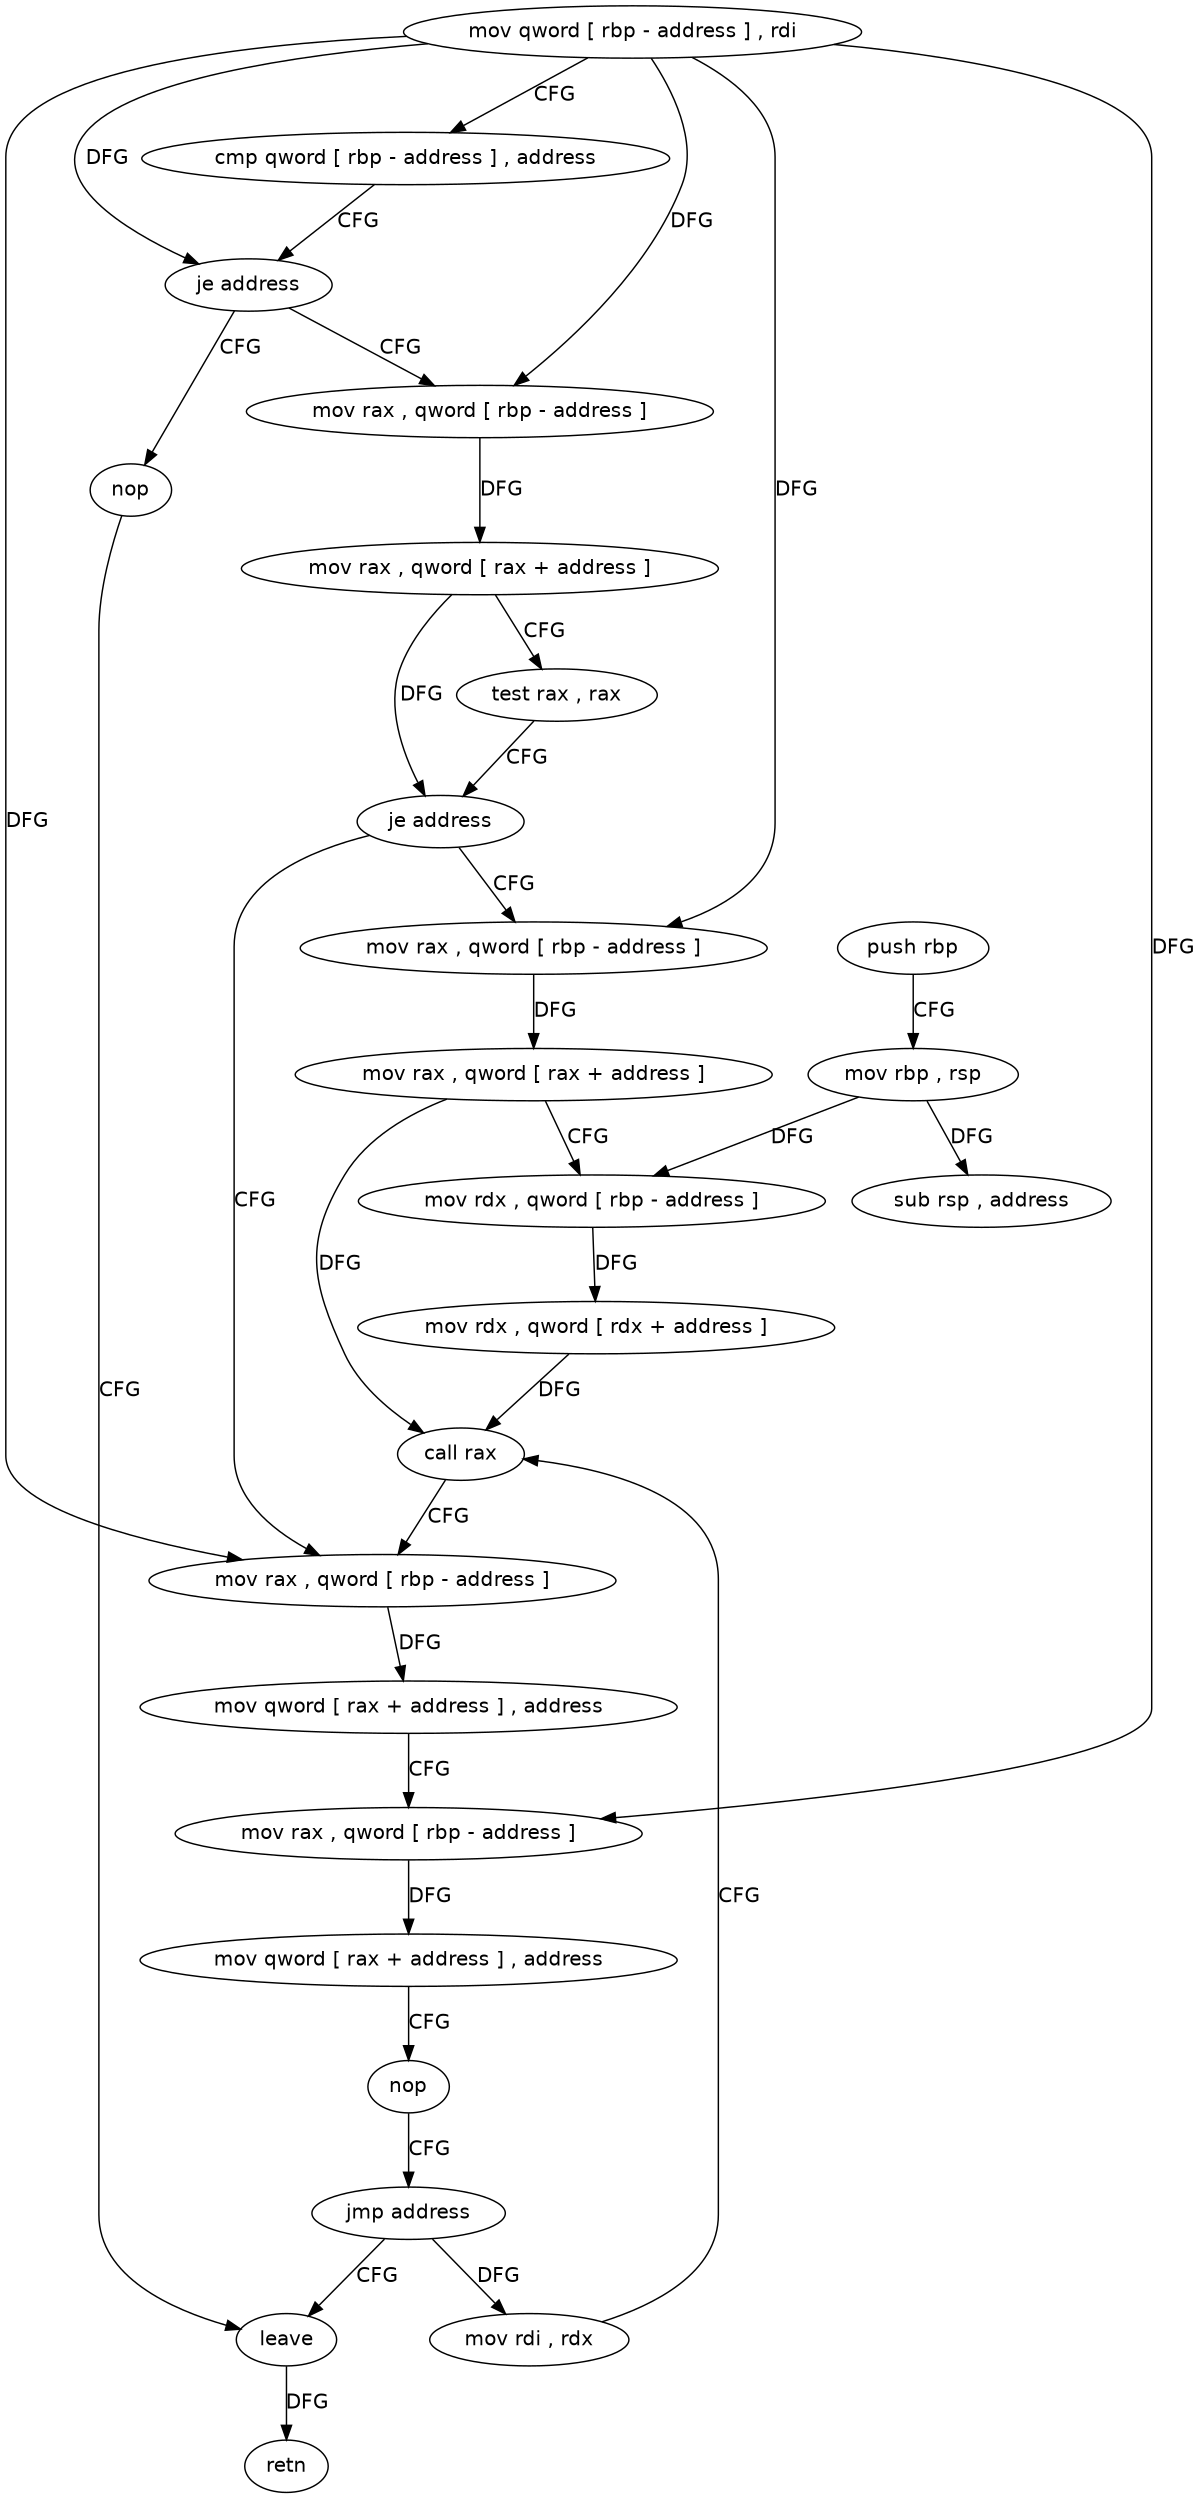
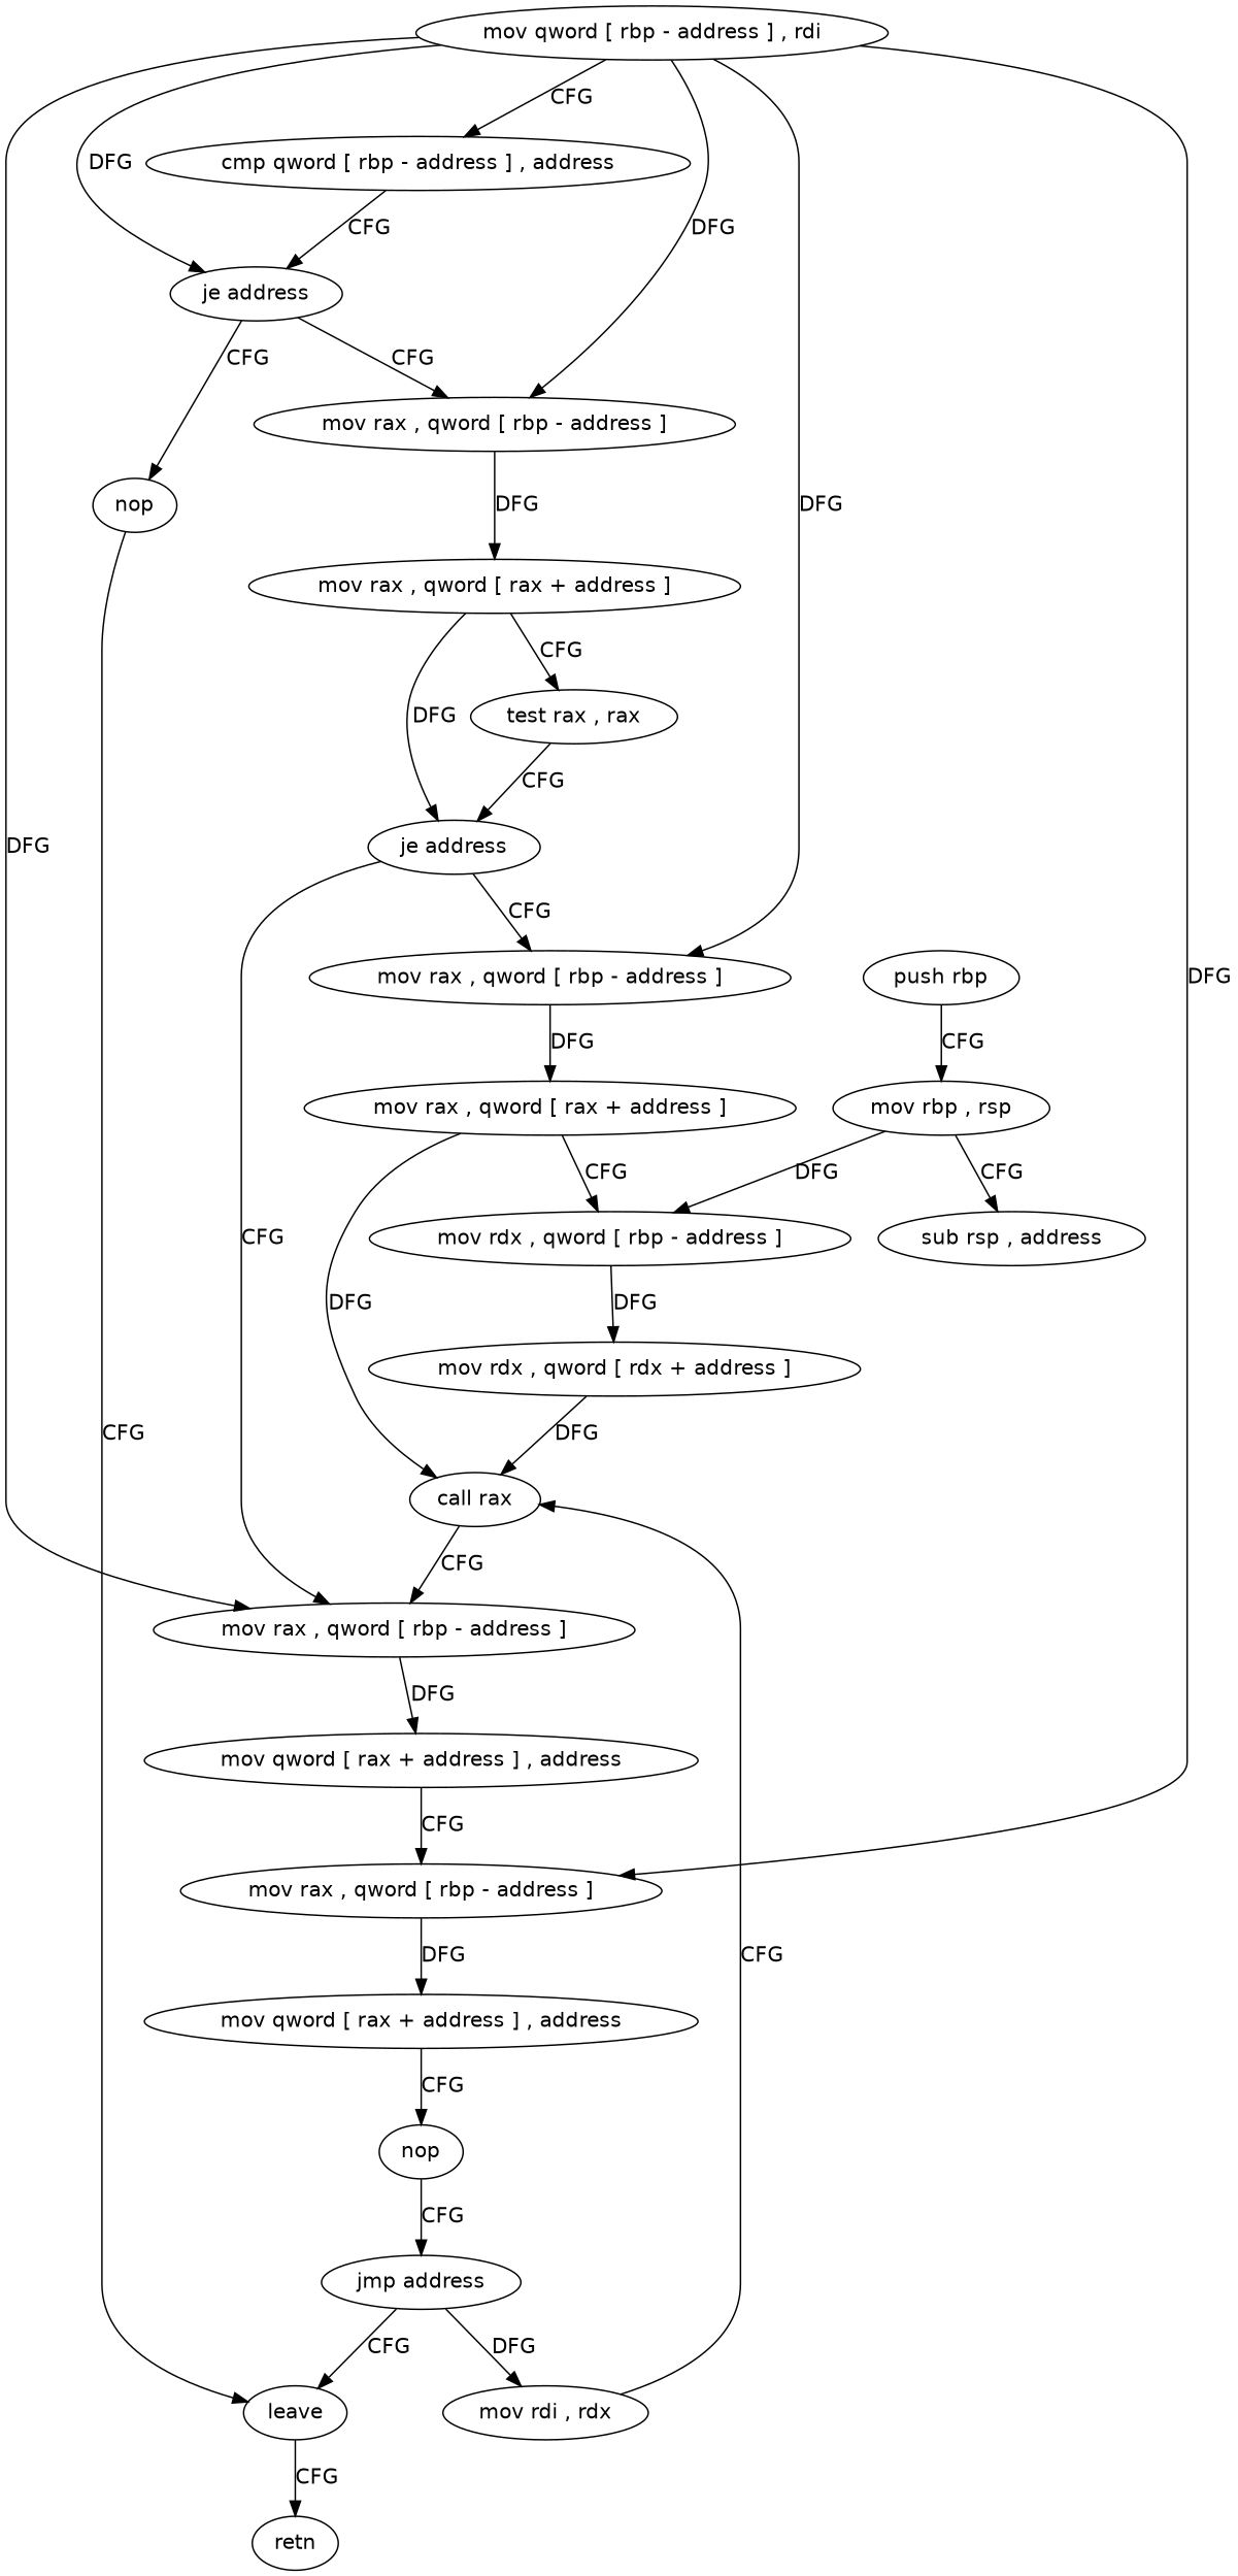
  digraph {
    fontname="DejaVu Sans"
    node [fontname="DejaVu Sans"]
    edge [fontname="DejaVu Sans"]
    n1 [label="push rbp"]
    n2 [label="mov rbp , rsp"]
    n3 [label="sub rsp , address"]
    n4 [label="mov rdx , qword [ rbp - address ]"]
    n5 [label="mov qword [ rbp - address ] , rdi"]
    n6 [label="cmp qword [ rbp - address ] , address"]
    n7 [label="je address"]
    n8 [label="mov rax , qword [ rbp - address ]"]
    n9 [label="mov rax , qword [ rbp - address ]"]
    n10 [label="mov rax , qword [ rbp - address ]"]
    n11 [label="mov rax , qword [ rbp - address ]"]
    n12 [label=nop]
    n13 [label="mov rax , qword [ rax + address ]"]
    n14 [label="mov qword [ rax + address ] , address"]
    n15 [label="mov rax , qword [ rax + address ]"]
    n16 [label="mov qword [ rax + address ] , address"]
    n17 [label="mov rdx , qword [ rdx + address ]"]
    n18 [label=leave]
    n19 [label=retn]
    n20 [label="test rax , rax"]
    n21 [label="je address"]
    n22 [label="call rax"]
    n23 [label=nop]
    n24 [label="jmp address"]
    n25 [label="mov rdi , rdx"]
    n1 -> n2 [label=CFG]
-   n2 -> n3 [label=DFG]
+   n2 -> n3 [label=CFG]
    n2 -> n4 [label=DFG]
    n4 -> n17 [label=DFG]
    n5 -> n6 [label=CFG]
    n5 -> n7 [label=DFG]
    n5 -> n8 [label=DFG]
    n5 -> n9 [label=DFG]
    n5 -> n10 [label=DFG]
    n5 -> n11 [label=DFG]
    n6 -> n7 [label=CFG]
    n7 -> n8 [label=CFG]
    n7 -> n12 [label=CFG]
    n8 -> n13 [label=DFG]
    n9 -> n14 [label=DFG]
    n10 -> n15 [label=DFG]
    n11 -> n16 [label=DFG]
    n12 -> n18 [label=CFG]
    n13 -> n20 [label=CFG]
    n13 -> n21 [label=DFG]
    n14 -> n11 [label=CFG]
    n15 -> n4 [label=CFG]
    n15 -> n22 [label=DFG]
    n16 -> n23 [label=CFG]
    n17 -> n22 [label=DFG]
-   n18 -> n19 [label=DFG]
+   n18 -> n19 [label=CFG]
    n20 -> n21 [label=CFG]
    n21 -> n9 [label=CFG]
    n21 -> n10 [label=CFG]
    n22 -> n9 [label=CFG]
    n23 -> n24 [label=CFG]
    n24 -> n18 [label=CFG]
    n24 -> n25 [label=DFG]
    n25 -> n22 [label=CFG]
  }
